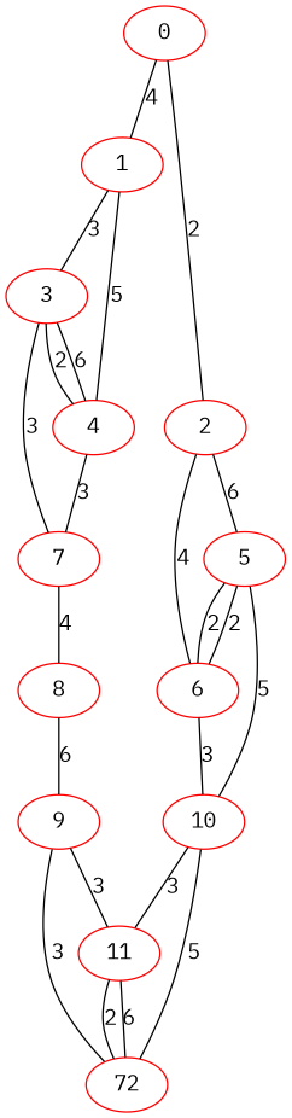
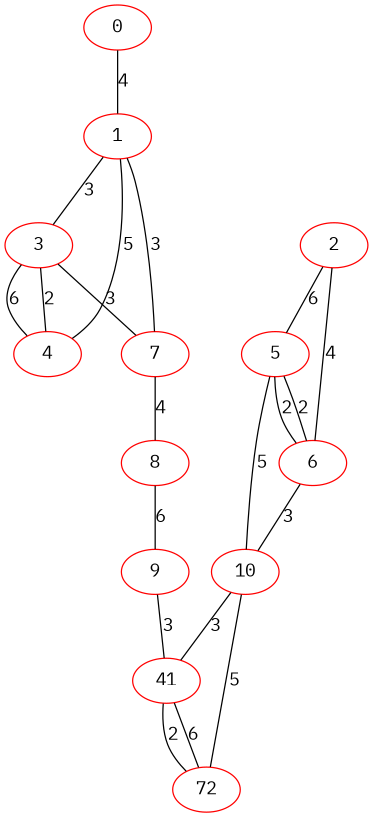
  graph {
    fontname="IBM Plex Mono"
    node [color=red fontname="IBM Plex Mono" weight=1]
    edge [fontname="IBM Plex Mono"]
    0
    1
    2
    3
    4
    5
    6
    7
    10
    8
-   11
+   11 [label=41]
    n12 [label=72]
    9
    0 -- 1 [label=4]
-   0 -- 2 [label=2]
    1 -- 3 [label=3]
    1 -- 4 [label=5]
    2 -- 5 [label=6]
    2 -- 6 [label=4]
    3 -- 4 [label=6]
    3 -- 4 [label=2]
    3 -- 7 [label=3]
-   4 -- 7 [label=3]
+   1 -- 7 [label=3]
    5 -- 6 [label=2]
    5 -- 6 [label=2]
    5 -- 10 [label=5]
    6 -- 10 [label=3]
    7 -- 8 [label=4]
    10 -- 11 [label=3]
    10 -- n12 [label=5]
    8 -- 9 [label=6]
    11 -- n12 [label=2]
    11 -- n12 [label=6]
    9 -- 11 [label=3]
-   9 -- n12 [label=3]
  }
